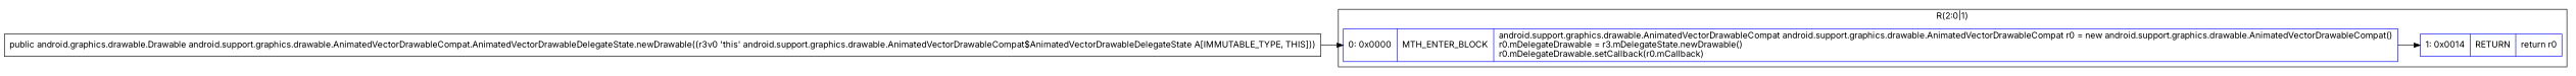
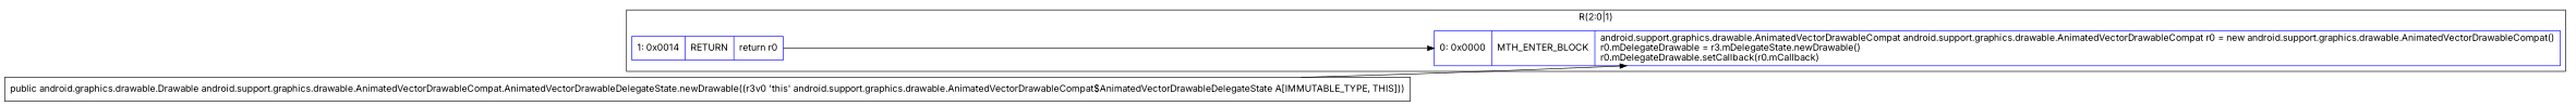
  digraph {
    rankdir=LR
    fontname=Inter
    node [color=blue shape=record fontname=Inter]
    edge [fontname=Inter]
    n1 [label="{0\:\ 0x0000|MTH_ENTER_BLOCK\l|android.support.graphics.drawable.AnimatedVectorDrawableCompat android.support.graphics.drawable.AnimatedVectorDrawableCompat r0 = new android.support.graphics.drawable.AnimatedVectorDrawableCompat()\lr0.mDelegateDrawable = r3.mDelegateState.newDrawable()\lr0.mDelegateDrawable.setCallback(r0.mCallback)\l}"]
    n2 [label="{1\:\ 0x0014|RETURN\l|return r0\l}"]
    n3 [label="{public android.graphics.drawable.Drawable android.support.graphics.drawable.AnimatedVectorDrawableCompat.AnimatedVectorDrawableDelegateState.newDrawable((r3v0 'this' android.support.graphics.drawable.AnimatedVectorDrawableCompat$AnimatedVectorDrawableDelegateState A[IMMUTABLE_TYPE, THIS])) }" color=""]
    subgraph cluster_1 {
      label="R(2:0|1)"
      n1
      n2
    }
-   n1 -> n2
+   n2 -> n1
    n3 -> n1
  }
